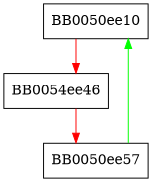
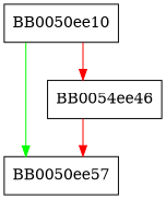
  digraph {
    splines=ortho
    node [shape=box]
    edge [color=red]
    BB0050ee10
    BB0050ee57
    n3 [label=BB0054ee46]
-   BB0050ee57 -> BB0050ee10 [color=green]
+   BB0050ee10 -> BB0050ee57 [color=green]
    BB0050ee10 -> n3
    n3 -> BB0050ee57
  }
